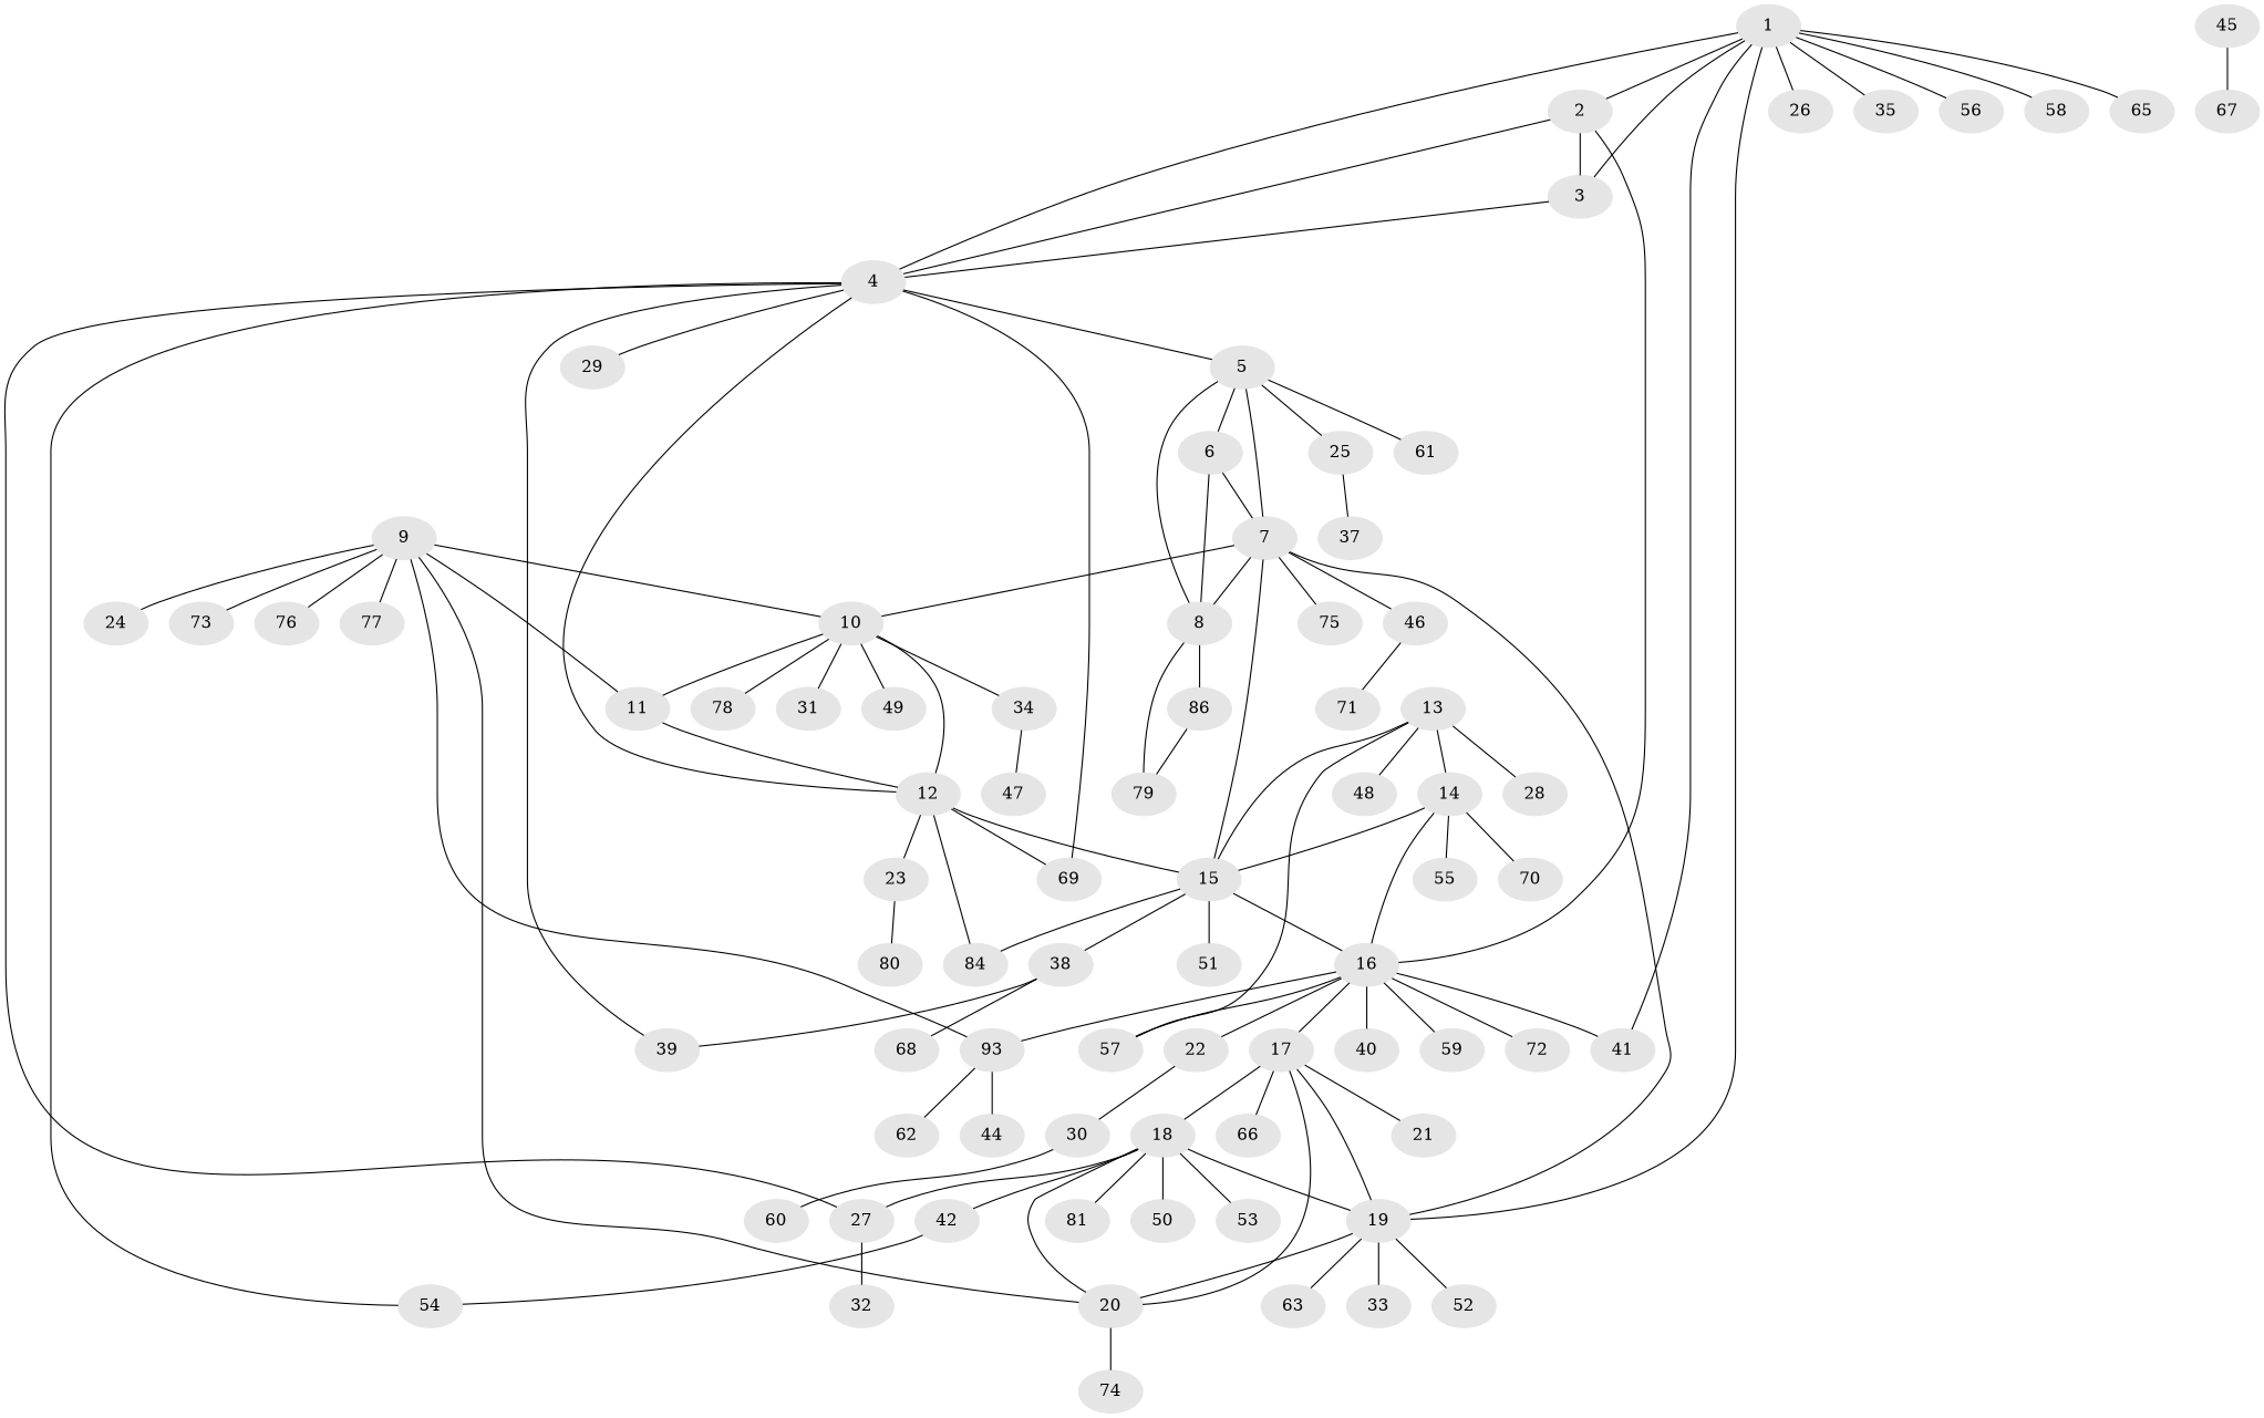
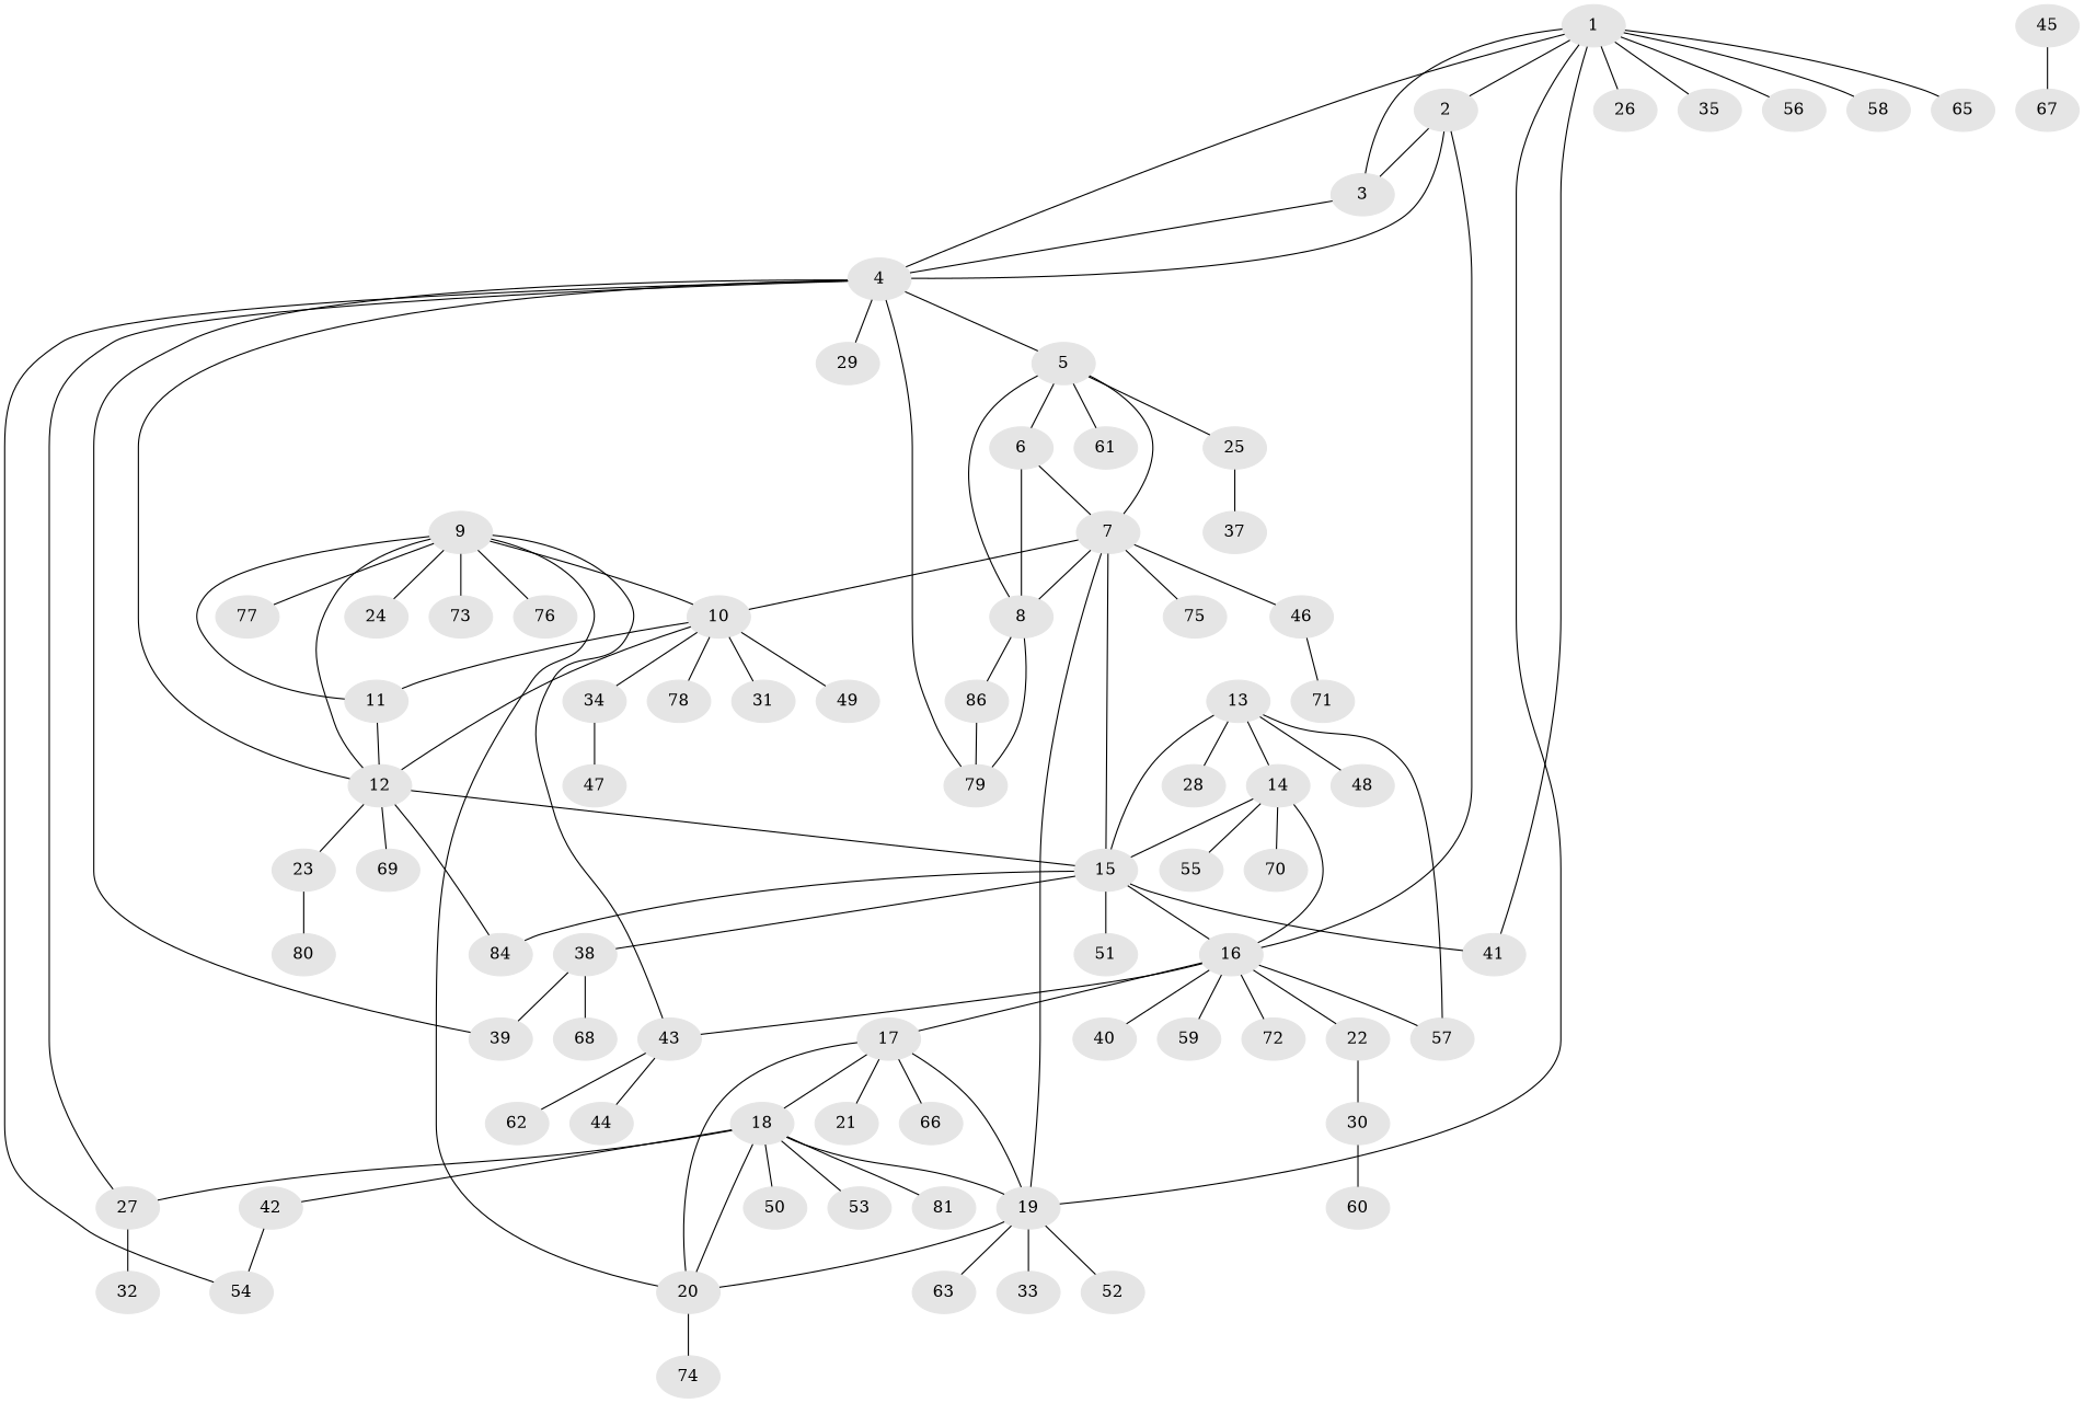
  graph {
    node [color=gray90 style=filled]
    1
    2
    3
    4
    19
    26
    35
    41
    56
    58
    65
    16
    5
    12
    27
    29
    39
    54
    69
    20
    33
    52
    63
-   43 [label=93]
+   43
    17
    22
    40
    57
    59
    72
    6
    7
    8
    25
    61
    15
    23
    n38 [label=84]
    32
    10
    46
    75
    n43 [label=86]
    79
    37
    11
    31
    34
    49
    78
    51
    38
    71
    45
    67
    9
    24
    73
    76
    77
    74
    44
    62
    47
    80
    13
    14
    28
    48
    55
    70
    68
    18
    21
    66
    30
    42
    50
    53
    81
    60
    1 -- 2
    1 -- 3
    1 -- 4
    1 -- 19
    1 -- 26
    1 -- 35
    1 -- 41
    1 -- 56
    1 -- 58
    1 -- 65
    2 -- 3
    2 -- 4
    2 -- 16
    3 -- 4
    4 -- 5
    4 -- 12
    4 -- 27
    4 -- 29
    4 -- 39
    4 -- 54
-   4 -- 69
+   4 -- 79
    19 -- 20
    19 -- 33
    19 -- 52
    19 -- 63
-   16 -- 41
+   15 -- 41
    16 -- 43
    16 -- 17
    16 -- 22
    16 -- 40
    16 -- 57
    16 -- 59
    16 -- 72
    5 -- 6
    5 -- 7
    5 -- 8
    5 -- 25
    5 -- 61
    12 -- 69
    12 -- 15
    12 -- 23
    12 -- n38
    27 -- 32
    20 -- 74
    43 -- 44
    43 -- 62
    17 -- 19
    17 -- 20
    17 -- 18
    17 -- 21
    17 -- 66
    22 -- 30
    6 -- 7
    6 -- 8
    7 -- 19
    7 -- 8
    7 -- 15
    7 -- 10
    7 -- 46
    7 -- 75
    8 -- n43
    8 -- 79
    25 -- 37
    15 -- 16
    15 -- n38
    15 -- 51
    15 -- 38
    23 -- 80
    10 -- 12
    10 -- 11
    10 -- 31
    10 -- 34
    10 -- 49
    10 -- 78
    46 -- 71
    n43 -- 79
    11 -- 12
    34 -- 47
    38 -- 39
    38 -- 68
    45 -- 67
+   9 -- 12
    9 -- 20
    9 -- 43
    9 -- 10
    9 -- 11
    9 -- 24
    9 -- 73
    9 -- 76
    9 -- 77
    13 -- 57
    13 -- 15
    13 -- 14
    13 -- 28
    13 -- 48
    14 -- 16
    14 -- 15
    14 -- 55
    14 -- 70
    18 -- 19
    18 -- 27
    18 -- 20
    18 -- 42
    18 -- 50
    18 -- 53
    18 -- 81
    30 -- 60
    42 -- 54
  }
